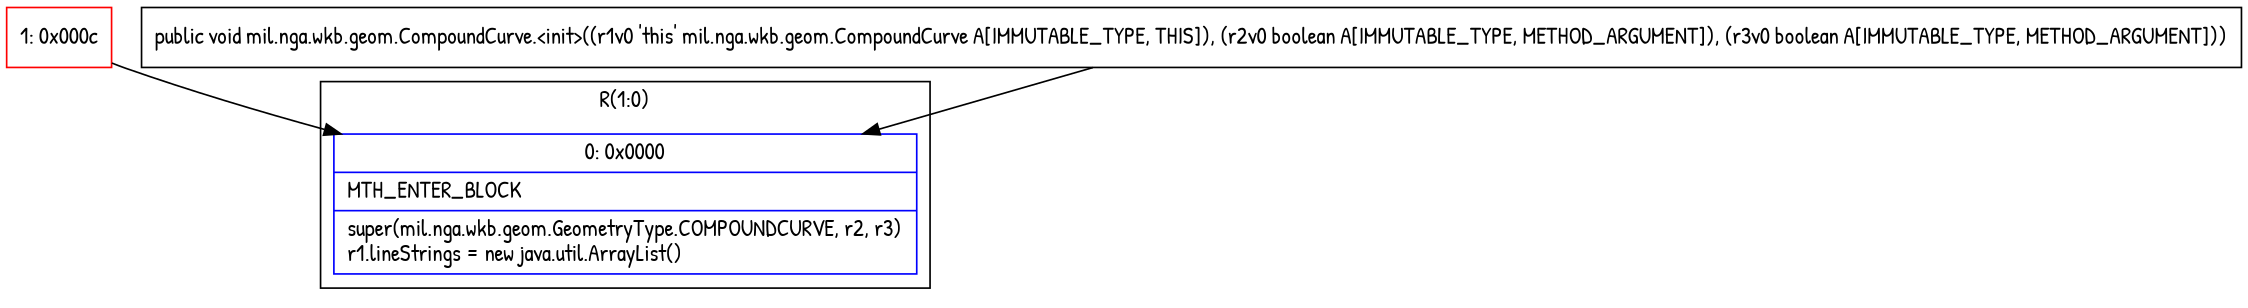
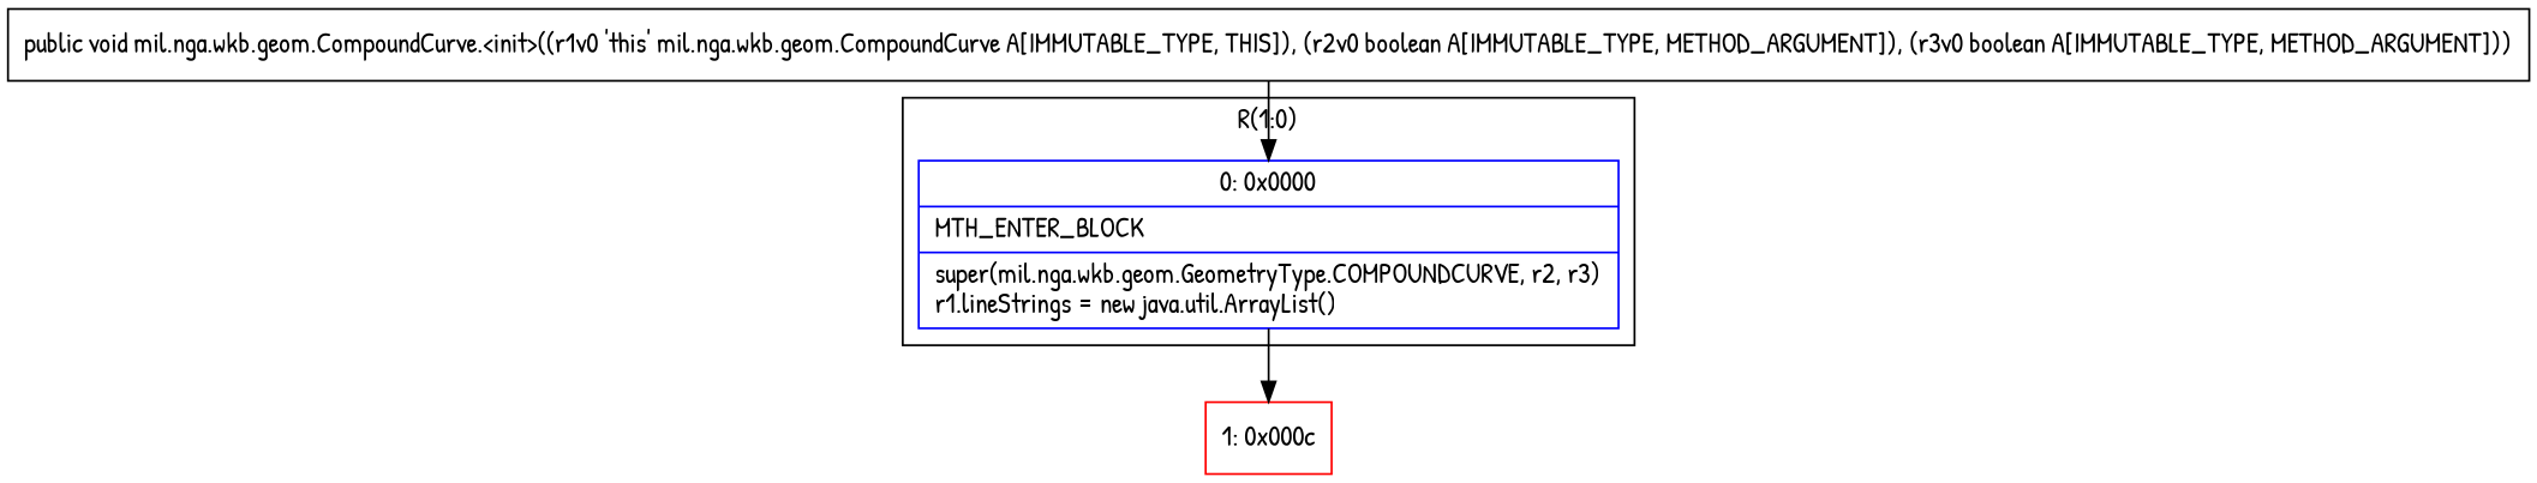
  digraph {
    fontname="Patrick Hand"
    node [shape=record fontname="Patrick Hand"]
    edge [fontname="Patrick Hand"]
    n1 [color=blue label="{0\:\ 0x0000|MTH_ENTER_BLOCK\l|super(mil.nga.wkb.geom.GeometryType.COMPOUNDCURVE, r2, r3)\lr1.lineStrings = new java.util.ArrayList()\l}"]
    n2 [color=red label="{1\:\ 0x000c}"]
    n3 [label="{public void mil.nga.wkb.geom.CompoundCurve.\<init\>((r1v0 'this' mil.nga.wkb.geom.CompoundCurve A[IMMUTABLE_TYPE, THIS]), (r2v0 boolean A[IMMUTABLE_TYPE, METHOD_ARGUMENT]), (r3v0 boolean A[IMMUTABLE_TYPE, METHOD_ARGUMENT])) }"]
    subgraph cluster_1 {
      label="R(1:0)"
      n1
    }
-   n2 -> n1
+   n1 -> n2
    n3 -> n1
  }
